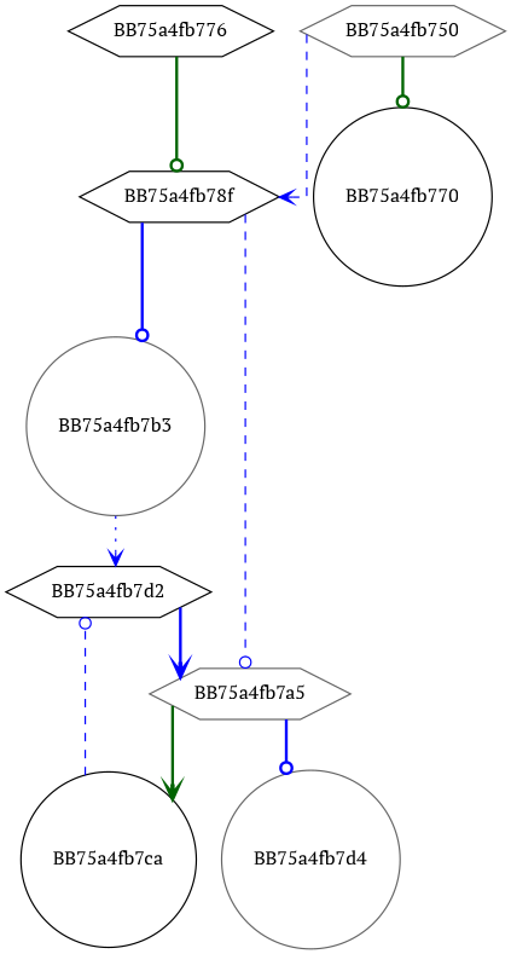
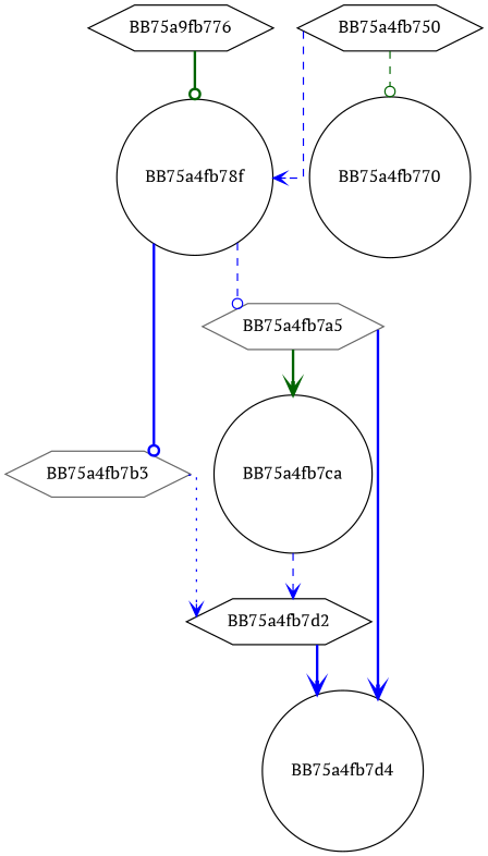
  digraph {
    fontname="PT Serif"
    splines=ortho
    node [color=black fontname="PT Serif" shape=hexagon]
    edge [arrowhead=vee color=blue fontname="PT Serif" style=bold]
-   BB75a4fb750 [color=gray40]
-   BB75a4fb78f
+   BB75a4fb750
+   BB75a4fb78f [shape=circle]
    BB75a4fb770 [shape=circle]
-   BB75a4fb7b3 [color=gray40 shape=circle]
+   BB75a4fb7b3 [color=gray40]
    BB75a4fb7a5 [color=gray40]
    BB75a4fb7d2
    BB75a4fb7ca [shape=circle]
-   BB75a4fb7d4 [color=gray40 shape=circle]
-   BB75a4fb776
+   BB75a4fb7d4 [shape=circle]
+   BB75a4fb776 [label=BB75a9fb776]
    BB75a4fb750 -> BB75a4fb78f [style=dashed]
-   BB75a4fb750 -> BB75a4fb770 [arrowhead=odot color=darkgreen]
+   BB75a4fb750 -> BB75a4fb770 [arrowhead=odot color=darkgreen style=dashed]
    BB75a4fb78f -> BB75a4fb7b3 [arrowhead=odot]
    BB75a4fb78f -> BB75a4fb7a5 [arrowhead=odot style=dashed]
    BB75a4fb7b3 -> BB75a4fb7d2 [style=dotted]
    BB75a4fb7a5 -> BB75a4fb7ca [color=darkgreen]
-   BB75a4fb7a5 -> BB75a4fb7d4 [arrowhead=odot]
-   BB75a4fb7d2 -> BB75a4fb7a5
-   BB75a4fb7ca -> BB75a4fb7d2 [arrowhead=odot style=dashed]
+   BB75a4fb7a5 -> BB75a4fb7d4
+   BB75a4fb7d2 -> BB75a4fb7d4
+   BB75a4fb7ca -> BB75a4fb7d2 [style=dashed]
    BB75a4fb776 -> BB75a4fb78f [arrowhead=odot color=darkgreen]
  }
